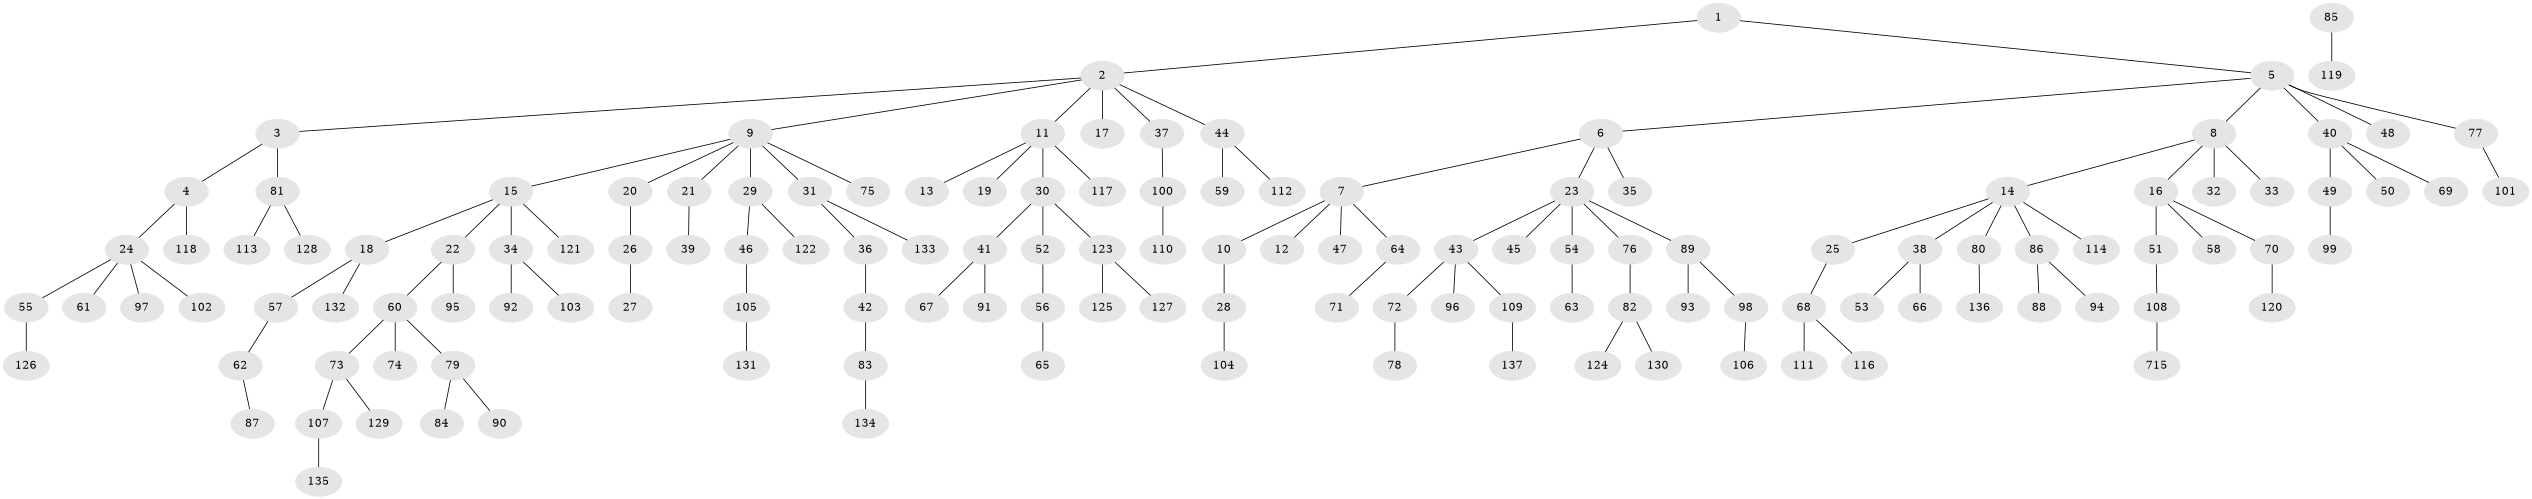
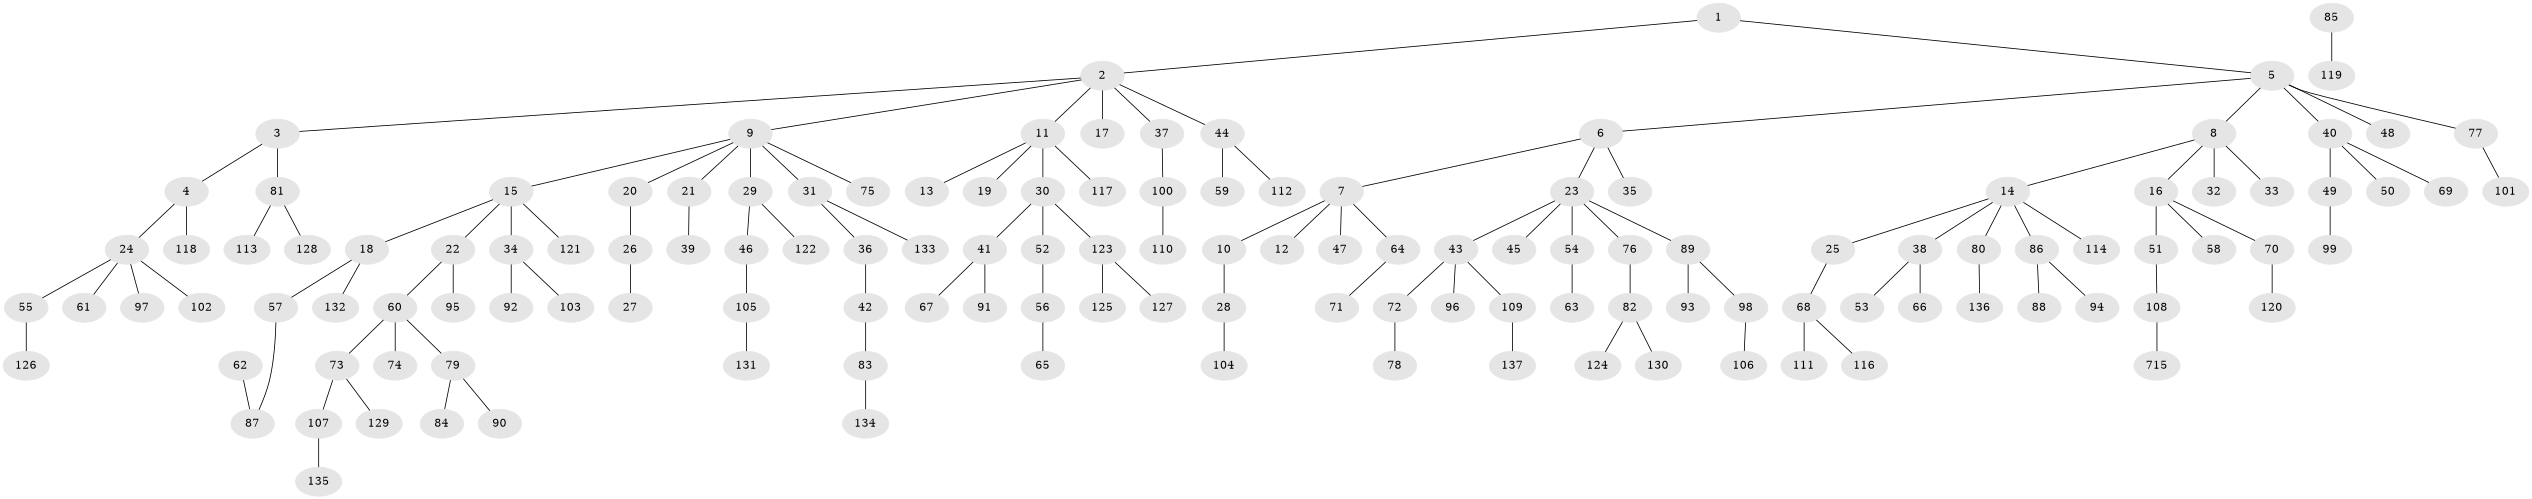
  graph {
    node [color=gray90 style=filled]
    1
    2
    5
    3
    9
    11
    17
    37
    44
    6
    8
    40
    48
    77
    4
    81
    15
    20
    21
    29
    31
    75
    13
    19
    30
    117
    100
    59
    112
    24
    118
    113
    128
    55
    61
    97
    102
    7
    23
    35
    14
    16
    32
    33
    49
    50
    69
    101
    10
    12
    47
    64
    43
    45
    54
    76
    89
    85
    119
    28
    71
    25
    38
    80
    86
    114
    51
    58
    70
    18
    22
    34
    121
    26
    39
    46
    122
    36
    133
    104
    41
    52
    123
    68
    53
    66
    136
    88
    94
    57
    132
    60
    95
    92
    103
    108
    120
    62
    27
    73
    74
    79
    72
    96
    109
    63
    82
    93
    98
    126
    111
    116
    105
    67
    91
    56
    125
    127
    42
    83
    110
    99
    134
    78
    137
    131
    n127 [label=715]
    65
    87
    107
    129
    84
    90
    135
    124
    130
    106
    1 -- 2
    1 -- 5
    2 -- 3
    2 -- 9
    2 -- 11
    2 -- 17
    2 -- 37
    2 -- 44
    5 -- 6
    5 -- 8
    5 -- 40
    5 -- 48
    5 -- 77
    3 -- 4
    3 -- 81
    9 -- 15
    9 -- 20
    9 -- 21
    9 -- 29
    9 -- 31
    9 -- 75
    11 -- 13
    11 -- 19
    11 -- 30
    11 -- 117
    37 -- 100
    44 -- 59
    44 -- 112
    6 -- 7
    6 -- 23
    6 -- 35
    8 -- 14
    8 -- 16
    8 -- 32
    8 -- 33
    40 -- 49
    40 -- 50
    40 -- 69
    77 -- 101
    4 -- 24
    4 -- 118
    81 -- 113
    81 -- 128
    15 -- 18
    15 -- 22
    15 -- 34
    15 -- 121
    20 -- 26
    21 -- 39
    29 -- 46
    29 -- 122
    31 -- 36
    31 -- 133
    30 -- 41
    30 -- 52
    30 -- 123
    100 -- 110
    24 -- 55
    24 -- 61
    24 -- 97
    24 -- 102
    55 -- 126
    7 -- 10
    7 -- 12
    7 -- 47
    7 -- 64
    23 -- 43
    23 -- 45
    23 -- 54
    23 -- 76
    23 -- 89
    14 -- 25
    14 -- 38
    14 -- 80
    14 -- 86
    14 -- 114
    16 -- 51
    16 -- 58
    16 -- 70
    49 -- 99
    10 -- 28
    64 -- 71
    43 -- 72
    43 -- 96
    43 -- 109
    54 -- 63
    76 -- 82
    89 -- 93
    89 -- 98
    85 -- 119
    28 -- 104
    25 -- 68
    38 -- 53
    38 -- 66
    80 -- 136
    86 -- 88
    86 -- 94
    51 -- 108
    70 -- 120
    18 -- 57
    18 -- 132
    22 -- 60
    22 -- 95
    34 -- 92
    34 -- 103
    26 -- 27
    46 -- 105
    36 -- 42
    41 -- 67
    41 -- 91
    52 -- 56
    123 -- 125
    123 -- 127
    68 -- 111
    68 -- 116
-   57 -- 62
+   57 -- 87
    60 -- 73
    60 -- 74
    60 -- 79
    108 -- n127
    62 -- 87
    73 -- 107
    73 -- 129
    79 -- 84
    79 -- 90
    72 -- 78
    109 -- 137
    82 -- 124
    82 -- 130
    98 -- 106
    105 -- 131
    56 -- 65
    42 -- 83
    83 -- 134
    107 -- 135
  }
